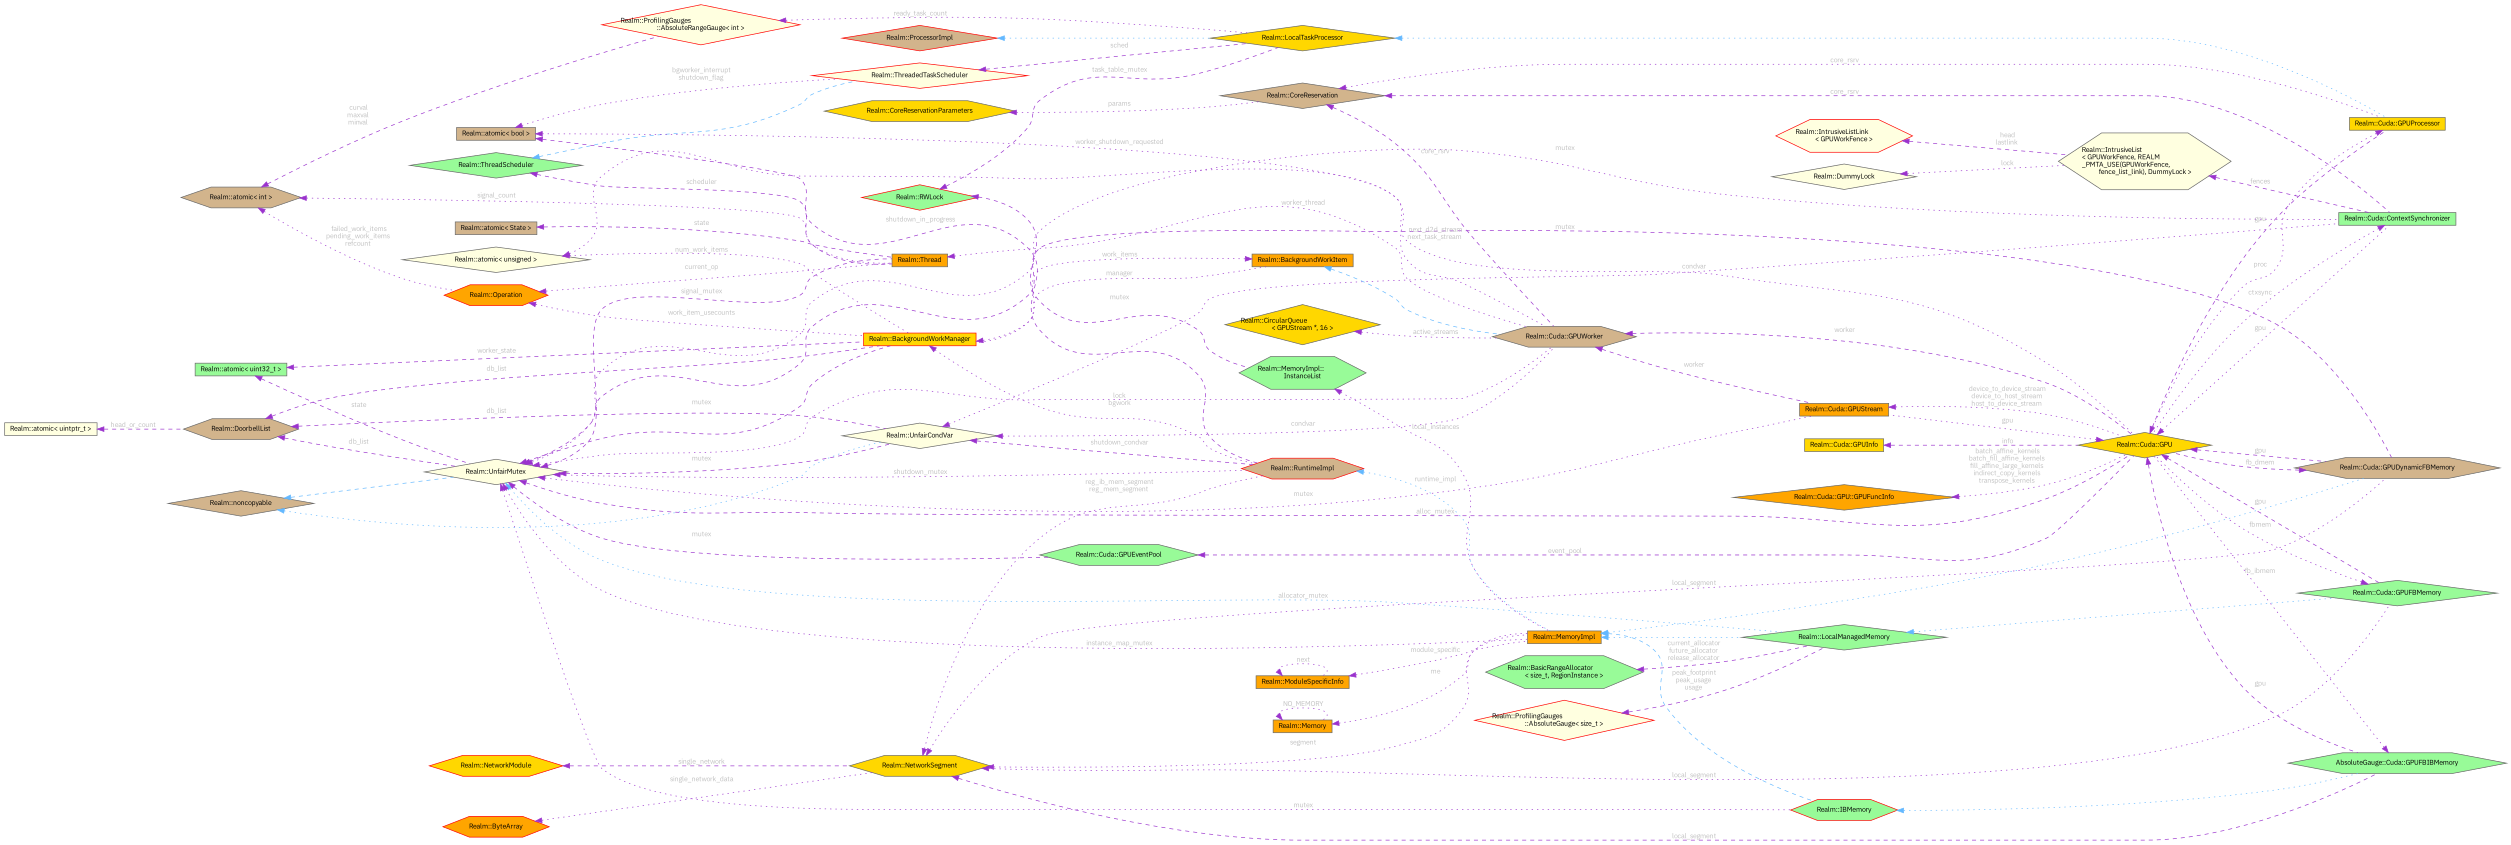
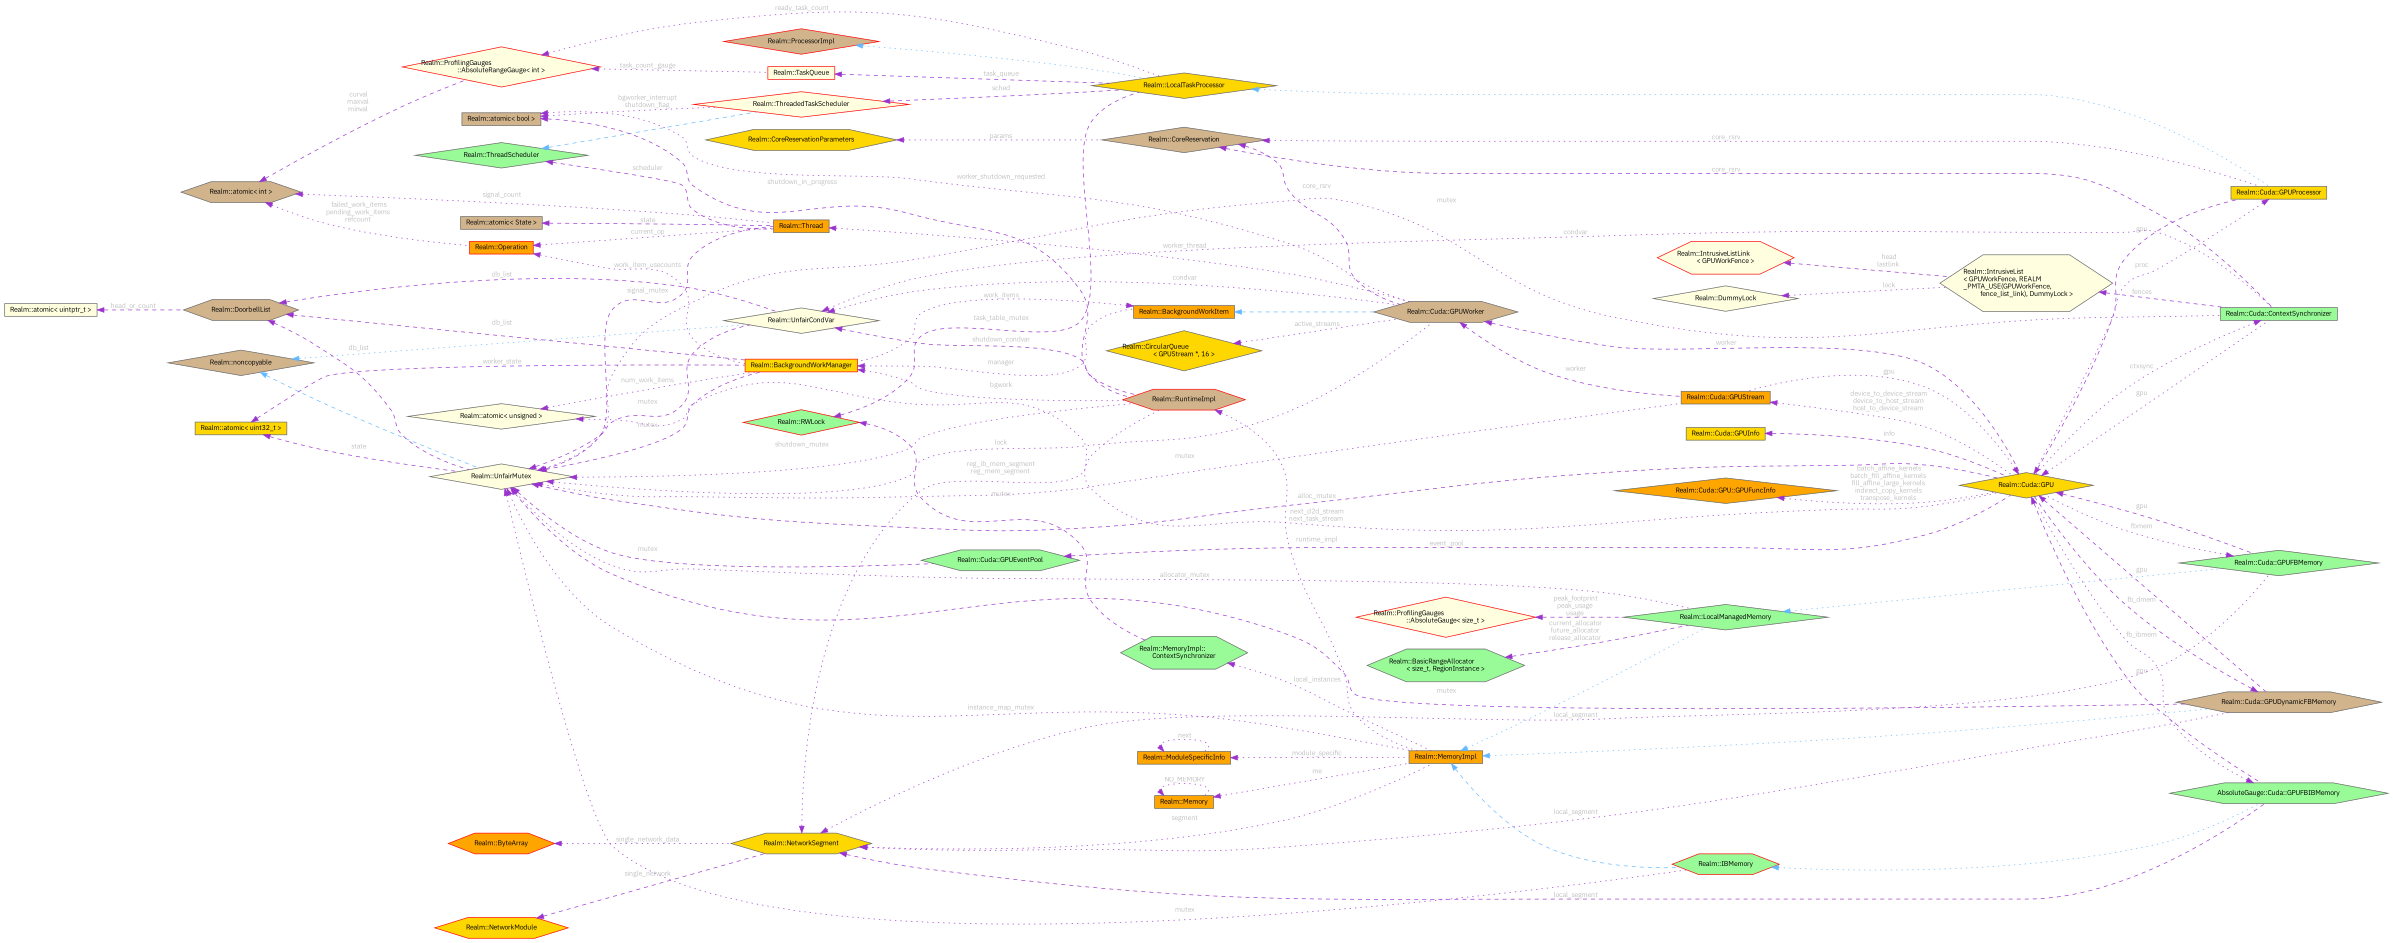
  digraph {
    fontname="IBM Plex Sans"
    rankdir=LR
    node [color=gray40 fillcolor=palegreen fontname="IBM Plex Sans" fontsize=10 shape=diamond style=filled]
    edge [color=darkorchid3 dir=back fontcolor=grey fontname="IBM Plex Sans" fontsize=10 labelfontname=Helvetica labelfontsize=10 style=dotted]
    n1 [fillcolor=orange fontcolor=black height=0.2 label="Realm::Cuda::GPUStream" shape=box width=0.4]
    n2 [fillcolor=gold height=0.2 label="Realm::Cuda::GPU" width=0.4]
    n3 [height=0.2 label="Realm::Cuda::ContextSynchronizer" shape=box width=0.4]
    n4 [fillcolor=gold height=0.2 label="Realm::Cuda::GPUProcessor" shape=box width=0.4]
    n5 [height=0.2 label="Realm::Cuda::GPUFBMemory" width=0.4]
    n6 [fillcolor=tan height=0.2 label="Realm::Cuda::GPUDynamicFBMemory" shape=hexagon width=0.4]
    n7 [height=0.2 label="AbsoluteGauge::Cuda::GPUFBIBMemory" shape=hexagon width=0.4]
    n8 [fillcolor=lightyellow height=0.2 label="Realm::UnfairMutex" width=0.4]
    n9 [fillcolor=lightyellow height=0.2 label="Realm::UnfairCondVar" width=0.4]
    n10 [fillcolor=tan height=0.2 label="Realm::Cuda::GPUWorker" shape=hexagon width=0.4]
    n11 [color=red fillcolor=gold height=0.2 label="Realm::BackgroundWorkManager" shape=box width=0.4]
    n12 [fillcolor=orange height=0.2 label="Realm::Thread" shape=box width=0.4]
    n13 [height=0.2 label="Realm::LocalManagedMemory" width=0.4]
    n14 [fillcolor=orange height=0.2 label="Realm::MemoryImpl" shape=box width=0.4]
    n15 [color=red fillcolor=tan height=0.2 label="Realm::RuntimeImpl" shape=hexagon width=0.4]
    n16 [color=red height=0.2 label="Realm::IBMemory" shape=hexagon width=0.4]
    n17 [height=0.2 label="Realm::Cuda::GPUEventPool" shape=hexagon width=0.4]
    n18 [fillcolor=orange height=0.2 label="Realm::BackgroundWorkItem" shape=box width=0.4]
    n19 [fillcolor=tan height=0.2 label="Realm::noncopyable" width=0.4]
-   n20 [height=0.2 label="Realm::atomic\< uint32_t \>" shape=box width=0.4]
+   n20 [fillcolor=gold height=0.2 label="Realm::atomic\< uint32_t \>" shape=box width=0.4]
    n21 [fillcolor=tan height=0.2 label="Realm::DoorbellList" shape=hexagon width=0.4]
    n22 [fillcolor=lightyellow height=0.2 label="Realm::atomic\< uintptr_t \>" shape=box width=0.4]
    n23 [fillcolor=lightyellow height=0.2 label="Realm::IntrusiveList\l\< GPUWorkFence, REALM\l_PMTA_USE(GPUWorkFence,\l fence_list_link), DummyLock \>" shape=hexagon width=0.4]
    n24 [fillcolor=lightyellow height=0.2 label="Realm::DummyLock" width=0.4]
    n25 [color=red fillcolor=lightyellow height=0.2 label="Realm::IntrusiveListLink\l\< GPUWorkFence \>" shape=hexagon width=0.4]
    n26 [fillcolor=tan height=0.2 label="Realm::CoreReservation" width=0.4]
    n27 [fillcolor=gold height=0.2 label="Realm::CoreReservationParameters" shape=hexagon width=0.4]
    n28 [fillcolor=gold height=0.2 label="Realm::Cuda::GPUInfo" shape=box width=0.4]
    n29 [fillcolor=lightyellow height=0.2 label="Realm::atomic\< unsigned \>" width=0.4]
    n30 [fillcolor=tan height=0.2 label="Realm::atomic\< int \>" shape=hexagon width=0.4]
-   n31 [color=red fillcolor=orange height=0.2 label="Realm::Operation" shape=hexagon width=0.4]
+   n31 [color=red fillcolor=orange height=0.2 label="Realm::Operation" shape=box width=0.4]
    n32 [color=red fillcolor=lightyellow height=0.2 label="Realm::ProfilingGauges\l::AbsoluteRangeGauge\< int \>" width=0.4]
    n33 [fillcolor=gold height=0.2 label="Realm::LocalTaskProcessor" width=0.4]
+   n34 [color=red fillcolor=lightyellow height=0.2 label="Realm::TaskQueue" shape=box width=0.4]
    n35 [fillcolor=gold height=0.2 label="Realm::CircularQueue\l\< GPUStream *, 16 \>" width=0.4]
    n36 [fillcolor=tan height=0.2 label="Realm::atomic\< State \>" shape=box width=0.4]
    n37 [height=0.2 label="Realm::ThreadScheduler" width=0.4]
    n38 [color=red fillcolor=lightyellow height=0.2 label="Realm::ThreadedTaskScheduler" width=0.4]
    n39 [fillcolor=tan height=0.2 label="Realm::atomic\< bool \>" shape=box width=0.4]
    n40 [color=red fillcolor=tan height=0.2 label="Realm::ProcessorImpl" width=0.4]
    n41 [color=red height=0.2 label="Realm::RWLock" width=0.4]
-   n42 [height=0.2 label="Realm::MemoryImpl::\lInstanceList" shape=hexagon width=0.4]
+   n42 [height=0.2 label="Realm::MemoryImpl::\lContextSynchronizer" shape=hexagon width=0.4]
    n43 [fillcolor=orange height=0.2 label="Realm::Memory" shape=box width=0.4]
    n44 [fillcolor=gold height=0.2 label="Realm::NetworkSegment" shape=hexagon width=0.4]
    n45 [color=red fillcolor=gold height=0.2 label="Realm::NetworkModule" shape=hexagon width=0.4]
    n46 [color=red fillcolor=orange height=0.2 label="Realm::ByteArray" shape=hexagon width=0.4]
    n47 [fillcolor=orange height=0.2 label="Realm::ModuleSpecificInfo" shape=box width=0.4]
    n48 [height=0.2 label="Realm::BasicRangeAllocator\l\< size_t, RegionInstance \>" shape=hexagon width=0.4]
    n49 [color=red fillcolor=lightyellow height=0.2 label="Realm::ProfilingGauges\l::AbsoluteGauge\< size_t \>" width=0.4]
    n50 [fillcolor=orange height=0.2 label="Realm::Cuda::GPU::GPUFuncInfo" width=0.4]
    n1 -> n2 [label=" device_to_device_stream\ndevice_to_host_stream\nhost_to_device_stream"]
    n2 -> n1 [label=" gpu"]
    n2 -> n3 [label=" gpu"]
    n2 -> n4 [label=" gpu" style=dashed]
    n2 -> n5 [label=" gpu" style=dashed]
    n2 -> n6 [label=" gpu" style=dashed]
    n2 -> n7 [label=" gpu" style=dashed]
    n3 -> n2 [label=" ctxsync"]
    n4 -> n2 [label=" proc"]
    n5 -> n2 [label=" fbmem"]
    n6 -> n2 [label=" fb_dmem" style=dashed]
    n7 -> n2 [label=" fb_ibmem"]
    n8 -> n1 [label=" mutex"]
    n8 -> n2 [label=" alloc_mutex" style=dashed]
    n8 -> n3 [label=" mutex"]
    n8 -> n6 [label=" mutex" style=dashed]
    n8 -> n9 [label=" mutex" style=dashed]
    n8 -> n10 [label=" lock"]
    n8 -> n11 [label=" mutex" style=dashed]
    n8 -> n12 [label=" signal_mutex" style=dashed]
-   n8 -> n13 [color=steelblue1 label=" allocator_mutex"]
+   n8 -> n13 [label=" allocator_mutex"]
    n8 -> n14 [label=" instance_map_mutex"]
    n8 -> n15 [label=" shutdown_mutex"]
    n8 -> n16 [label=" mutex"]
    n8 -> n17 [label=" mutex" style=dashed]
    n9 -> n3 [label=" condvar"]
    n9 -> n10 [label=" condvar"]
    n9 -> n15 [label=" shutdown_condvar" style=dashed]
    n10 -> n1 [label=" worker" style=dashed]
    n10 -> n2 [label=" worker" style=dashed]
    n11 -> n15 [label=" bgwork"]
    n11 -> n18 [label=" manager"]
    n12 -> n10 [label=" worker_thread"]
    n13 -> n5 [color=steelblue1 fontcolor=""]
    n14 -> n6 [color=steelblue1 fontcolor=""]
    n14 -> n13 [color=steelblue1 fontcolor=""]
    n14 -> n16 [color=steelblue1 style=dashed fontcolor=""]
-   n15 -> n14 [color=steelblue1 label=" runtime_impl"]
+   n15 -> n14 [label=" runtime_impl"]
    n16 -> n7 [color=steelblue1 fontcolor=""]
    n17 -> n2 [label=" event_pool" style=dashed]
    n18 -> n10 [color=steelblue1 style=dashed fontcolor=""]
    n18 -> n11 [label=" work_items"]
    n19 -> n8 [color=steelblue1 style=dashed fontcolor=""]
    n19 -> n9 [color=steelblue1 fontcolor=""]
    n20 -> n8 [label=" state" style=dashed]
    n20 -> n11 [label=" worker_state" style=dashed]
    n21 -> n8 [label=" db_list" style=dashed]
    n21 -> n9 [label=" db_list" style=dashed]
    n21 -> n11 [label=" db_list" style=dashed]
    n22 -> n21 [label=" head_or_count" style=dashed]
    n23 -> n3 [label=" fences" style=dashed]
    n24 -> n23 [label=" lock"]
    n25 -> n23 [label=" head\nlastlink" style=dashed]
    n26 -> n3 [label=" core_rsrv" style=dashed]
    n26 -> n4 [label=" core_rsrv"]
    n26 -> n10 [label=" core_rsrv" style=dashed]
    n27 -> n26 [label=" params"]
    n28 -> n2 [label=" info" style=dashed]
    n29 -> n2 [label=" next_d2d_stream\nnext_task_stream"]
    n29 -> n11 [label=" num_work_items"]
    n30 -> n12 [label=" signal_count"]
    n30 -> n31 [label=" failed_work_items\npending_work_items\nrefcount"]
    n30 -> n32 [label=" curval\nmaxval\nminval" style=dashed]
    n31 -> n11 [label=" work_item_usecounts"]
    n31 -> n12 [label=" current_op"]
    n32 -> n33 [label=" ready_task_count"]
+   n32 -> n34 [label=" task_count_gauge"]
    n33 -> n4 [color=steelblue1 fontcolor=""]
+   n34 -> n33 [label=" task_queue" style=dashed]
    n35 -> n10 [label=" active_streams"]
    n36 -> n12 [label=" state" style=dashed]
    n37 -> n12 [label=" scheduler" style=dashed]
    n37 -> n38 [color=steelblue1 style=dashed fontcolor=""]
    n38 -> n33 [label=" sched" style=dashed]
    n39 -> n10 [label=" worker_shutdown_requested"]
    n39 -> n15 [label=" shutdown_in_progress" style=dashed]
    n39 -> n38 [label=" bgworker_interrupt\nshutdown_flag"]
    n40 -> n33 [color=steelblue1 fontcolor=""]
    n41 -> n33 [label=" task_table_mutex" style=dashed]
    n41 -> n42 [label=" mutex" style=dashed]
    n42 -> n14 [label=" local_instances"]
    n43 -> n14 [label=" me"]
    n43 -> n43 [label=" NO_MEMORY"]
    n44 -> n5 [label=" local_segment"]
    n44 -> n6 [label=" local_segment"]
    n44 -> n7 [label=" local_segment" style=dashed]
    n44 -> n14 [label=" segment"]
    n44 -> n15 [label=" reg_ib_mem_segment\nreg_mem_segment"]
    n45 -> n44 [label=" single_network" style=dashed]
    n46 -> n44 [label=" single_network_data"]
    n47 -> n14 [label=" module_specific"]
    n47 -> n47 [label=" next"]
    n48 -> n13 [label=" current_allocator\nfuture_allocator\nrelease_allocator" style=dashed]
    n49 -> n13 [label=" peak_footprint\npeak_usage\nusage" style=dashed]
    n50 -> n2 [label=" batch_affine_kernels\nbatch_fill_affine_kernels\nfill_affine_large_kernels\nindirect_copy_kernels\ntranspose_kernels"]
  }
